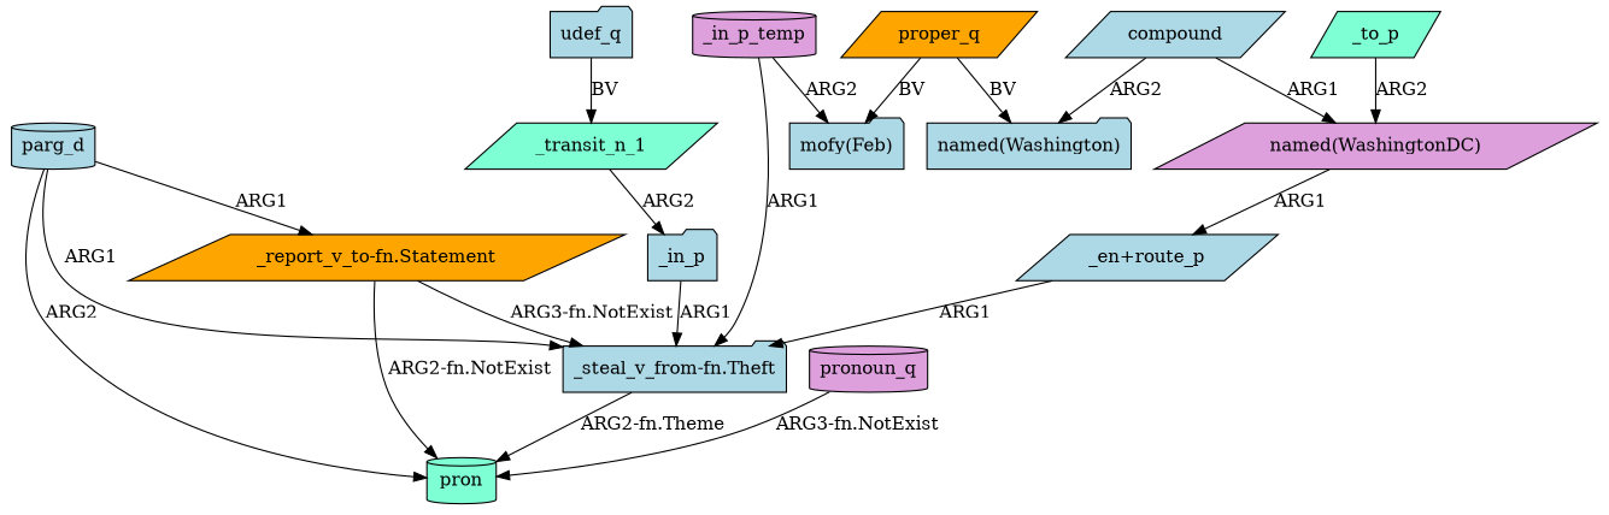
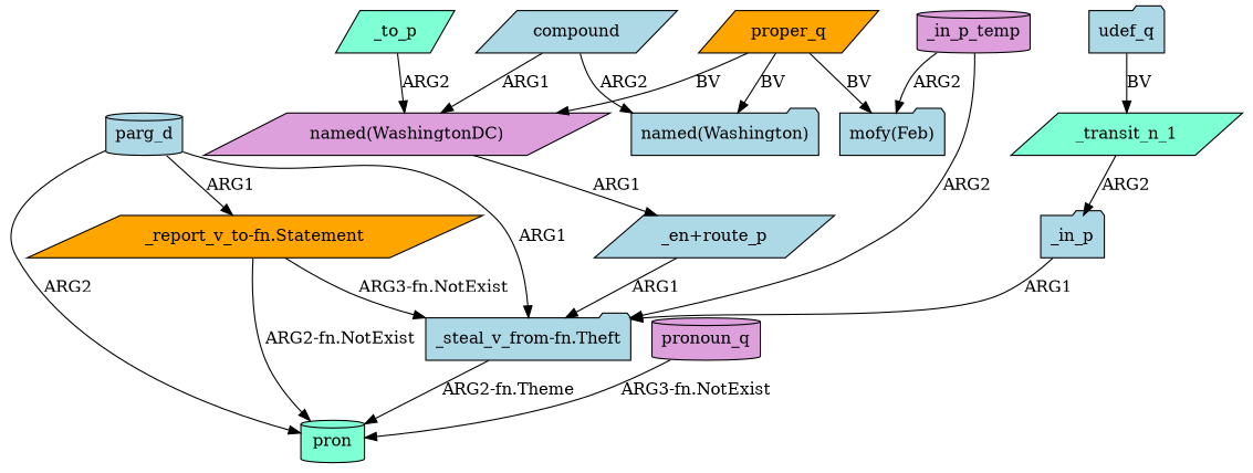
  digraph {
    node [fillcolor=lightblue shape=parallelogram style=filled]
    udef_q [shape=folder]
    _transit_n_1 [fillcolor=aquamarine]
    _in_p [shape=folder]
    _to_p [fillcolor=aquamarine]
    "named(WashingtonDC)" [fillcolor=plum]
    "_steal_v_from-fn.Theft" [shape=folder]
    "_en+route_p"
    pron [fillcolor=aquamarine shape=cylinder]
    compound
    "named(Washington)" [shape=folder]
    proper_q [fillcolor=orange]
    "mofy(Feb)" [shape=folder]
    parg_d [shape=cylinder]
    "_report_v_to-fn.Statement" [fillcolor=orange]
    pronoun_q [fillcolor=plum shape=cylinder]
    _in_p_temp [fillcolor=plum shape=cylinder]
    udef_q -> _transit_n_1 [label=BV]
    _transit_n_1 -> _in_p [label=ARG2]
    _in_p -> "_steal_v_from-fn.Theft" [label=ARG1]
    _to_p -> "named(WashingtonDC)" [label=ARG2]
    "named(WashingtonDC)" -> "_en+route_p" [label=ARG1]
    "_steal_v_from-fn.Theft" -> pron [label="ARG2-fn.Theme"]
    "_en+route_p" -> "_steal_v_from-fn.Theft" [label=ARG1]
    compound -> "named(WashingtonDC)" [label=ARG1]
    compound -> "named(Washington)" [label=ARG2]
+   proper_q -> "named(WashingtonDC)" [label=BV]
    proper_q -> "named(Washington)" [label=BV]
    proper_q -> "mofy(Feb)" [label=BV]
    parg_d -> "_steal_v_from-fn.Theft" [label=ARG1]
    parg_d -> pron [label=ARG2]
    parg_d -> "_report_v_to-fn.Statement" [label=ARG1]
    "_report_v_to-fn.Statement" -> "_steal_v_from-fn.Theft" [label="ARG3-fn.NotExist"]
    "_report_v_to-fn.Statement" -> pron [label="ARG2-fn.NotExist"]
    pronoun_q -> pron [label="ARG3-fn.NotExist"]
-   _in_p_temp -> "_steal_v_from-fn.Theft" [label=ARG1]
+   _in_p_temp -> "_steal_v_from-fn.Theft" [label=ARG2]
    _in_p_temp -> "mofy(Feb)" [label=ARG2]
  }
